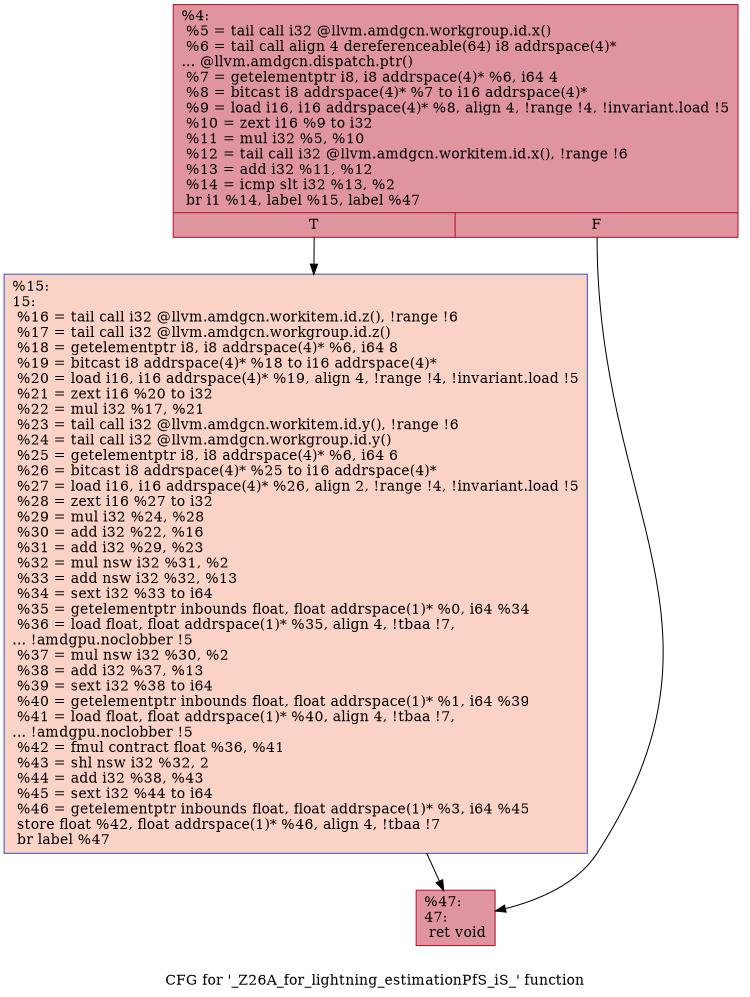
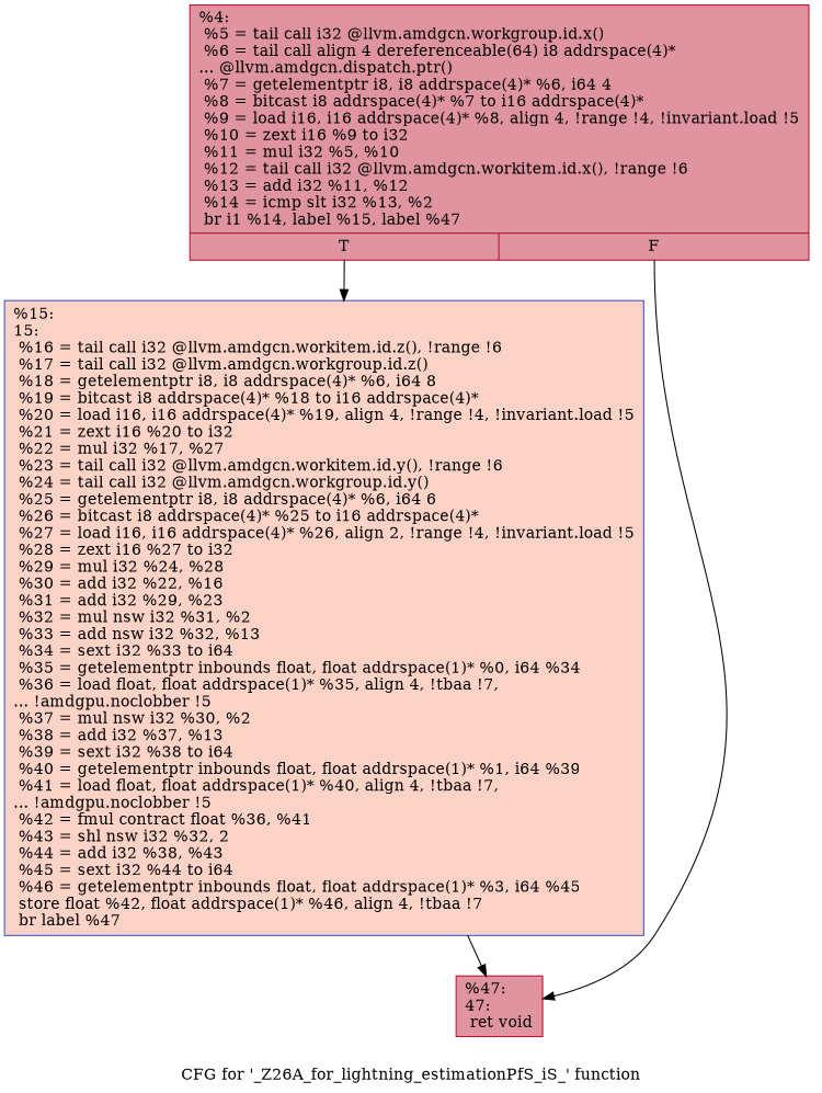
  digraph {
    label="CFG for '_Z26A_for_lightning_estimationPfS_iS_' function"
    node [color="#b70d28ff" fillcolor="#b70d2870" shape=record style=filled]
    n1 [label="{%4:\l  %5 = tail call i32 @llvm.amdgcn.workgroup.id.x()\l  %6 = tail call align 4 dereferenceable(64) i8 addrspace(4)*\l... @llvm.amdgcn.dispatch.ptr()\l  %7 = getelementptr i8, i8 addrspace(4)* %6, i64 4\l  %8 = bitcast i8 addrspace(4)* %7 to i16 addrspace(4)*\l  %9 = load i16, i16 addrspace(4)* %8, align 4, !range !4, !invariant.load !5\l  %10 = zext i16 %9 to i32\l  %11 = mul i32 %5, %10\l  %12 = tail call i32 @llvm.amdgcn.workitem.id.x(), !range !6\l  %13 = add i32 %11, %12\l  %14 = icmp slt i32 %13, %2\l  br i1 %14, label %15, label %47\l|{<s0>T|<s1>F}}"]
-   n2 [color="#3d50c3ff" fillcolor="#f59c7d70" label="{%15:\l15:                                               \l  %16 = tail call i32 @llvm.amdgcn.workitem.id.z(), !range !6\l  %17 = tail call i32 @llvm.amdgcn.workgroup.id.z()\l  %18 = getelementptr i8, i8 addrspace(4)* %6, i64 8\l  %19 = bitcast i8 addrspace(4)* %18 to i16 addrspace(4)*\l  %20 = load i16, i16 addrspace(4)* %19, align 4, !range !4, !invariant.load !5\l  %21 = zext i16 %20 to i32\l  %22 = mul i32 %17, %21\l  %23 = tail call i32 @llvm.amdgcn.workitem.id.y(), !range !6\l  %24 = tail call i32 @llvm.amdgcn.workgroup.id.y()\l  %25 = getelementptr i8, i8 addrspace(4)* %6, i64 6\l  %26 = bitcast i8 addrspace(4)* %25 to i16 addrspace(4)*\l  %27 = load i16, i16 addrspace(4)* %26, align 2, !range !4, !invariant.load !5\l  %28 = zext i16 %27 to i32\l  %29 = mul i32 %24, %28\l  %30 = add i32 %22, %16\l  %31 = add i32 %29, %23\l  %32 = mul nsw i32 %31, %2\l  %33 = add nsw i32 %32, %13\l  %34 = sext i32 %33 to i64\l  %35 = getelementptr inbounds float, float addrspace(1)* %0, i64 %34\l  %36 = load float, float addrspace(1)* %35, align 4, !tbaa !7,\l... !amdgpu.noclobber !5\l  %37 = mul nsw i32 %30, %2\l  %38 = add i32 %37, %13\l  %39 = sext i32 %38 to i64\l  %40 = getelementptr inbounds float, float addrspace(1)* %1, i64 %39\l  %41 = load float, float addrspace(1)* %40, align 4, !tbaa !7,\l... !amdgpu.noclobber !5\l  %42 = fmul contract float %36, %41\l  %43 = shl nsw i32 %32, 2\l  %44 = add i32 %38, %43\l  %45 = sext i32 %44 to i64\l  %46 = getelementptr inbounds float, float addrspace(1)* %3, i64 %45\l  store float %42, float addrspace(1)* %46, align 4, !tbaa !7\l  br label %47\l}"]
+   n2 [color="#3d50c3ff" fillcolor="#f59c7d70" label="{%15:\l15:                                               \l  %16 = tail call i32 @llvm.amdgcn.workitem.id.z(), !range !6\l  %17 = tail call i32 @llvm.amdgcn.workgroup.id.z()\l  %18 = getelementptr i8, i8 addrspace(4)* %6, i64 8\l  %19 = bitcast i8 addrspace(4)* %18 to i16 addrspace(4)*\l  %20 = load i16, i16 addrspace(4)* %19, align 4, !range !4, !invariant.load !5\l  %21 = zext i16 %20 to i32\l  %22 = mul i32 %17, %27\l  %23 = tail call i32 @llvm.amdgcn.workitem.id.y(), !range !6\l  %24 = tail call i32 @llvm.amdgcn.workgroup.id.y()\l  %25 = getelementptr i8, i8 addrspace(4)* %6, i64 6\l  %26 = bitcast i8 addrspace(4)* %25 to i16 addrspace(4)*\l  %27 = load i16, i16 addrspace(4)* %26, align 2, !range !4, !invariant.load !5\l  %28 = zext i16 %27 to i32\l  %29 = mul i32 %24, %28\l  %30 = add i32 %22, %16\l  %31 = add i32 %29, %23\l  %32 = mul nsw i32 %31, %2\l  %33 = add nsw i32 %32, %13\l  %34 = sext i32 %33 to i64\l  %35 = getelementptr inbounds float, float addrspace(1)* %0, i64 %34\l  %36 = load float, float addrspace(1)* %35, align 4, !tbaa !7,\l... !amdgpu.noclobber !5\l  %37 = mul nsw i32 %30, %2\l  %38 = add i32 %37, %13\l  %39 = sext i32 %38 to i64\l  %40 = getelementptr inbounds float, float addrspace(1)* %1, i64 %39\l  %41 = load float, float addrspace(1)* %40, align 4, !tbaa !7,\l... !amdgpu.noclobber !5\l  %42 = fmul contract float %36, %41\l  %43 = shl nsw i32 %32, 2\l  %44 = add i32 %38, %43\l  %45 = sext i32 %44 to i64\l  %46 = getelementptr inbounds float, float addrspace(1)* %3, i64 %45\l  store float %42, float addrspace(1)* %46, align 4, !tbaa !7\l  br label %47\l}"]
    n3 [label="{%47:\l47:                                               \l  ret void\l}"]
    n1 -> n2 [tailport=s0]
    n1 -> n3 [tailport=s1]
    n2 -> n3
  }
